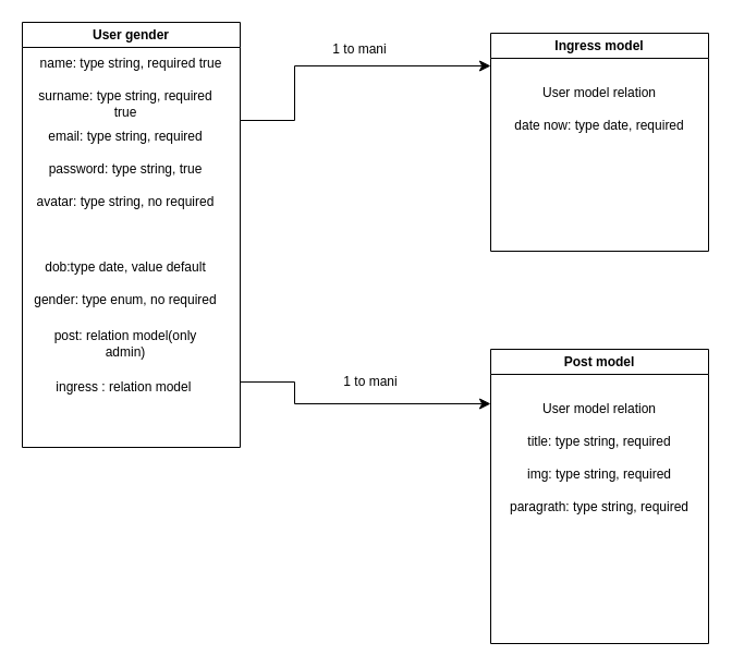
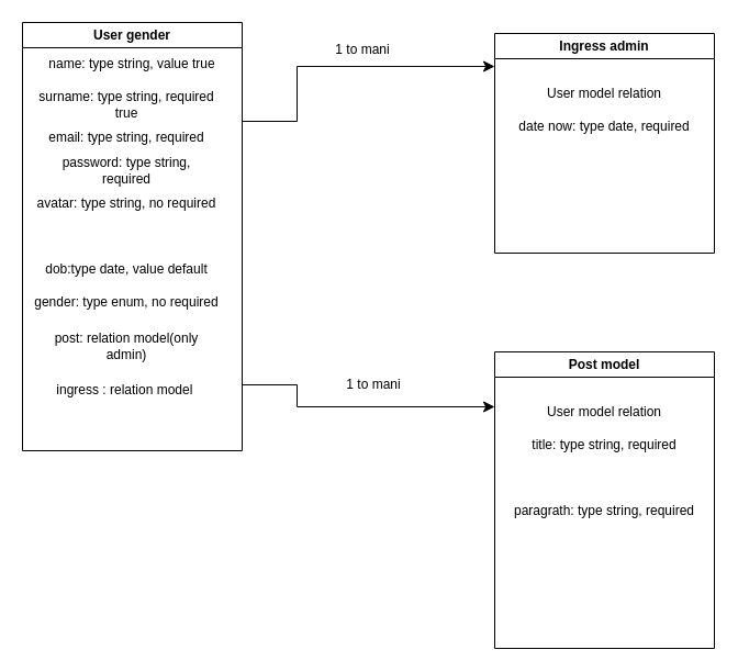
  <mxCell id="0" />
  <mxCell id="1" parent="0" />
  <mxCell id="2" value="User gender" style="swimlane;whiteSpace=wrap;html=1;" vertex="1" parent="1"><mxGeometry x="20" y="20" width="200" height="390" as="geometry" /></mxCell>
- <mxCell id="3" value="name: type string, required true&lt;div&gt;&lt;div&gt;&lt;br&gt;&lt;/div&gt;&lt;/div&gt;" style="text;html=1;align=center;verticalAlign=middle;whiteSpace=wrap;rounded=0;" vertex="1" parent="2"><mxGeometry x="10" y="30" width="180" height="30" as="geometry" /></mxCell>
+ <mxCell id="3" value="name: type string, value true&lt;div&gt;&lt;div&gt;&lt;br&gt;&lt;/div&gt;&lt;/div&gt;" style="text;html=1;align=center;verticalAlign=middle;whiteSpace=wrap;rounded=0;" vertex="1" parent="2"><mxGeometry x="10" y="30" width="180" height="30" as="geometry" /></mxCell>
  <mxCell id="4" value="surname: type string, required true" style="text;html=1;align=center;verticalAlign=middle;whiteSpace=wrap;rounded=0;" vertex="1" parent="2"><mxGeometry x="10" y="60" width="170" height="30" as="geometry" /></mxCell>
  <mxCell id="5" value="email: type string, required" style="text;html=1;align=center;verticalAlign=middle;whiteSpace=wrap;rounded=0;" vertex="1" parent="2"><mxGeometry x="10" y="90" width="170" height="30" as="geometry" /></mxCell>
  <mxCell id="6" value="avatar: type string, no required" style="text;html=1;align=center;verticalAlign=middle;whiteSpace=wrap;rounded=0;" vertex="1" parent="2"><mxGeometry x="10" y="150" width="170" height="30" as="geometry" /></mxCell>
  <mxCell id="7" value="dob:type date, value default" style="text;html=1;align=center;verticalAlign=middle;whiteSpace=wrap;rounded=0;" vertex="1" parent="2"><mxGeometry x="10" y="210" width="170" height="30" as="geometry" /></mxCell>
- <mxCell id="8" value="password: type string, true" style="text;html=1;align=center;verticalAlign=middle;whiteSpace=wrap;rounded=0;" vertex="1" parent="2"><mxGeometry x="20" y="120" width="150" height="30" as="geometry" /></mxCell>
+ <mxCell id="8" value="password: type string, required" style="text;html=1;align=center;verticalAlign=middle;whiteSpace=wrap;rounded=0;" vertex="1" parent="2"><mxGeometry x="20" y="120" width="150" height="30" as="geometry" /></mxCell>
  <mxCell id="9" value="gender: type enum, no required" style="text;html=1;align=center;verticalAlign=middle;whiteSpace=wrap;rounded=0;" vertex="1" parent="2"><mxGeometry x="10" y="240" width="170" height="30" as="geometry" /></mxCell>
  <mxCell id="10" value="post: relation model(only admin)" style="text;html=1;align=center;verticalAlign=middle;whiteSpace=wrap;rounded=0;" vertex="1" parent="2"><mxGeometry x="10" y="280" width="170" height="30" as="geometry" /></mxCell>
  <mxCell id="11" value="ingress : relation model&amp;nbsp;" style="text;html=1;align=center;verticalAlign=middle;whiteSpace=wrap;rounded=0;" vertex="1" parent="2"><mxGeometry x="10" y="320" width="170" height="30" as="geometry" /></mxCell>
- <mxCell id="12" value="Ingress model" style="swimlane;whiteSpace=wrap;html=1;" vertex="1" parent="1"><mxGeometry x="450" y="30" width="200" height="200" as="geometry" /></mxCell>
+ <mxCell id="12" value="Ingress admin" style="swimlane;whiteSpace=wrap;html=1;" vertex="1" parent="1"><mxGeometry x="450" y="30" width="200" height="200" as="geometry" /></mxCell>
  <mxCell id="13" value="User model relation" style="text;html=1;align=center;verticalAlign=middle;whiteSpace=wrap;rounded=0;" vertex="1" parent="12"><mxGeometry x="10" y="40" width="180" height="30" as="geometry" /></mxCell>
  <mxCell id="14" value="date now: type date, required" style="text;html=1;align=center;verticalAlign=middle;whiteSpace=wrap;rounded=0;" vertex="1" parent="12"><mxGeometry x="10" y="70" width="180" height="30" as="geometry" /></mxCell>
  <mxCell id="15" value="" style="edgeStyle=segmentEdgeStyle;endArrow=classic;html=1;curved=0;rounded=0;endSize=8;startSize=8;sourcePerimeterSpacing=0;targetPerimeterSpacing=0;" edge="1" parent="1"><mxGeometry width="100" relative="1" as="geometry"><mxPoint x="220" y="70" as="sourcePoint" /><mxPoint x="450" y="60" as="targetPoint" /><Array as="points"><mxPoint x="270" y="110" /></Array></mxGeometry></mxCell>
  <mxCell id="16" value="1 to mani" style="text;html=1;align=center;verticalAlign=middle;whiteSpace=wrap;rounded=0;" vertex="1" parent="1"><mxGeometry x="300" y="30" width="60" height="30" as="geometry" /></mxCell>
  <mxCell id="17" value="Post model" style="swimlane;whiteSpace=wrap;html=1;" vertex="1" parent="1"><mxGeometry x="450" y="320" width="200" height="270" as="geometry" /></mxCell>
  <mxCell id="18" value="User model relation" style="text;html=1;align=center;verticalAlign=middle;whiteSpace=wrap;rounded=0;" vertex="1" parent="17"><mxGeometry x="10" y="40" width="180" height="30" as="geometry" /></mxCell>
  <mxCell id="19" value="title: type string, required" style="text;html=1;align=center;verticalAlign=middle;whiteSpace=wrap;rounded=0;" vertex="1" parent="17"><mxGeometry x="10" y="70" width="180" height="30" as="geometry" /></mxCell>
- <mxCell id="20" value="img: type string, required" style="text;html=1;align=center;verticalAlign=middle;whiteSpace=wrap;rounded=0;" vertex="1" parent="17"><mxGeometry x="10" y="100" width="180" height="30" as="geometry" /></mxCell>
  <mxCell id="21" value="" style="edgeStyle=segmentEdgeStyle;endArrow=classic;html=1;curved=0;rounded=0;endSize=8;startSize=8;sourcePerimeterSpacing=0;targetPerimeterSpacing=0;" edge="1" parent="17"><mxGeometry width="100" relative="1" as="geometry"><mxPoint x="-230" y="-10" as="sourcePoint" /><mxPoint y="50" as="targetPoint" /><Array as="points"><mxPoint x="-230" y="30" /><mxPoint x="-180" y="30" /><mxPoint x="-180" y="50" /></Array></mxGeometry></mxCell>
  <mxCell id="22" value="paragrath: type string, required" style="text;html=1;align=center;verticalAlign=middle;whiteSpace=wrap;rounded=0;" vertex="1" parent="17"><mxGeometry x="10" y="130" width="180" height="30" as="geometry" /></mxCell>
  <mxCell id="23" value="1 to mani" style="text;html=1;align=center;verticalAlign=middle;whiteSpace=wrap;rounded=0;" vertex="1" parent="1"><mxGeometry x="310" y="340" width="60" height="20" as="geometry" /></mxCell>
